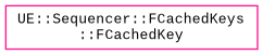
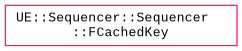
  digraph {
    rankdir=LR
    fontname="Liberation Mono"
-   n1 [color=deeppink fillcolor=white fontname="Liberation Mono" fontsize=10 height=0.2 label="UE::Sequencer::FCachedKeys\l::FCachedKey" shape=box style=filled width=0.4]
+   n1 [color=deeppink fillcolor=white fontname="Liberation Mono" fontsize=10 height=0.2 label="UE::Sequencer::Sequencer\l::FCachedKey" shape=box style=filled width=0.4]
  }
